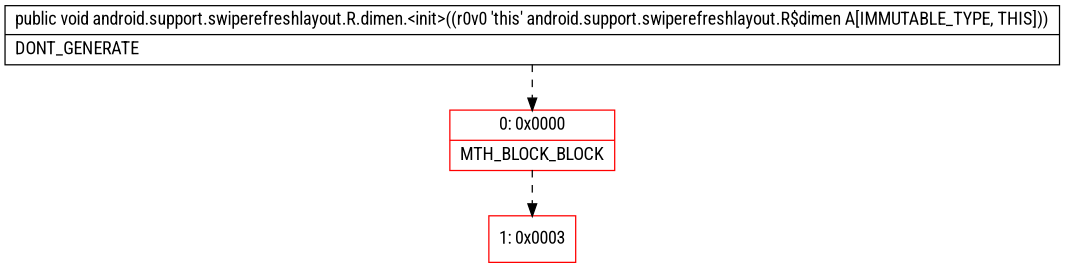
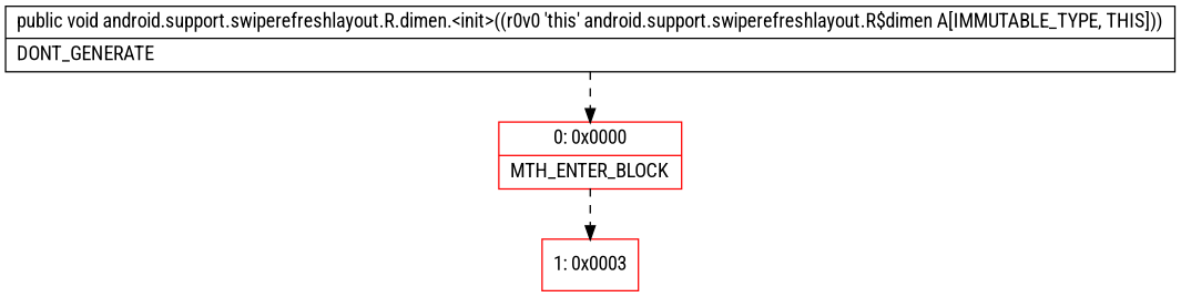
  digraph {
    fontname="Roboto Condensed"
    node [color=red shape=record fontname="Roboto Condensed"]
    edge [style=dashed fontname="Roboto Condensed"]
-   n1 [label="{0\:\ 0x0000|MTH_BLOCK_BLOCK\l}"]
+   n1 [label="{0\:\ 0x0000|MTH_ENTER_BLOCK\l}"]
    n2 [label="{1\:\ 0x0003}"]
    n3 [label="{public void android.support.swiperefreshlayout.R.dimen.\<init\>((r0v0 'this' android.support.swiperefreshlayout.R$dimen A[IMMUTABLE_TYPE, THIS]))  | DONT_GENERATE\l}" color=""]
    subgraph cluster_1 {
      label="R(0)"
    }
    n1 -> n2
    n3 -> n1
  }
